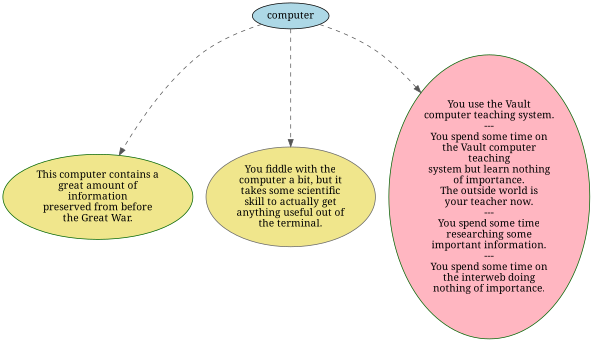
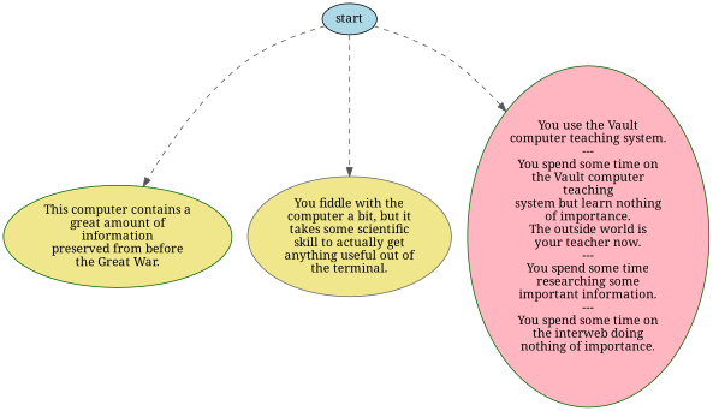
  digraph {
    fontname="Noto Serif"
    node [color=darkgreen fillcolor=khaki style=filled fontname="Noto Serif"]
    edge [color="#555555" style=dashed fontname="Noto Serif"]
-   start [color=black fillcolor=lightblue label=computer]
+   start [color=black fillcolor=lightblue]
    n2 [label="This computer contains a\ngreat amount of\ninformation\npreserved from before\nthe Great War."]
    n3 [color=gray40 label="You fiddle with the\ncomputer a bit, but it\ntakes some scientific\nskill to actually get\nanything useful out of\nthe terminal."]
    n4 [fillcolor=lightpink label="You use the Vault\ncomputer teaching system.\n---\nYou spend some time on\nthe Vault computer\nteaching\nsystem but learn nothing\nof importance.\nThe outside world is\nyour teacher now.\n---\nYou spend some time\nresearching some\nimportant information.\n---\nYou spend some time on\nthe interweb doing\nnothing of importance."]
    start -> n2
    start -> n3
    start -> n4
  }
